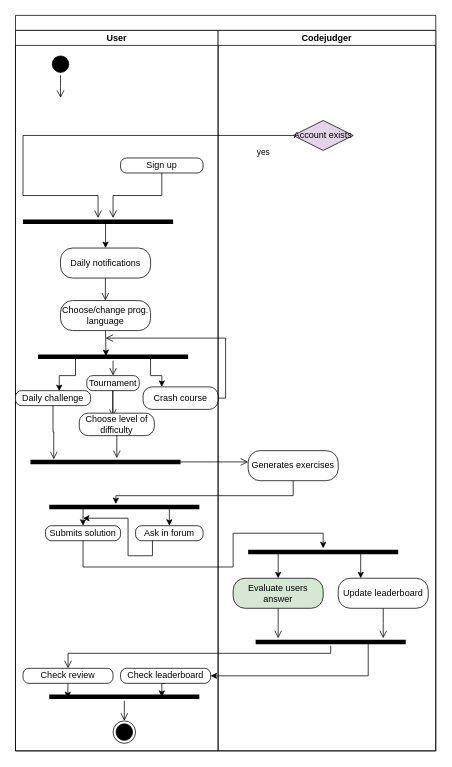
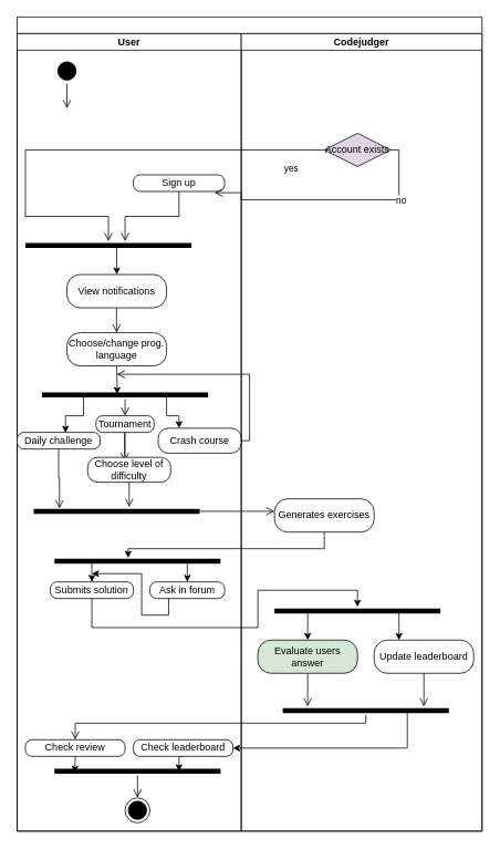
  <mxCell id="0" value="" />
  <mxCell id="1" parent="0" />
  <mxCell id="2" value="" style="swimlane;childLayout=stackLayout;resizeParent=1;resizeParentMax=0;startSize=20;" parent="1" vertex="1"><mxGeometry x="20" y="20" width="560" height="980" as="geometry" /></mxCell>
  <mxCell id="3" value="User" style="swimlane;startSize=20;" parent="2" vertex="1"><mxGeometry y="20" width="270" height="960" as="geometry" /></mxCell>
  <mxCell id="4" value="" style="ellipse;html=1;shape=startState;fillColor=#000000;strokeColor=#000000;" parent="3" vertex="1"><mxGeometry x="45" y="30" width="30" height="30" as="geometry" /></mxCell>
  <mxCell id="5" value="" style="edgeStyle=orthogonalEdgeStyle;html=1;verticalAlign=bottom;endArrow=open;endSize=8;strokeColor=#000000;rounded=0;" parent="3" source="4" edge="1"><mxGeometry relative="1" as="geometry"><mxPoint x="60" y="90" as="targetPoint" /></mxGeometry></mxCell>
  <mxCell id="6" value="Sign up" style="rounded=1;whiteSpace=wrap;html=1;arcSize=40;fontColor=#000000;fillColor=#FFFFFF;strokeColor=#000000;" parent="3" vertex="1"><mxGeometry x="140" y="170" width="110" height="20" as="geometry" /></mxCell>
  <mxCell id="7" style="edgeStyle=orthogonalEdgeStyle;rounded=0;orthogonalLoop=1;jettySize=auto;html=1;exitX=0.25;exitY=0.5;exitDx=0;exitDy=0;exitPerimeter=0;entryX=0.5;entryY=0;entryDx=0;entryDy=0;" parent="3" source="8" target="10" edge="1"><mxGeometry relative="1" as="geometry"><Array as="points"><mxPoint x="120" y="255" /><mxPoint x="120" y="290" /></Array></mxGeometry></mxCell>
  <mxCell id="8" value="" style="shape=line;html=1;strokeWidth=6;strokeColor=#000000;" parent="3" vertex="1"><mxGeometry x="10" y="250" width="200" height="10" as="geometry" /></mxCell>
  <mxCell id="9" value="" style="edgeStyle=orthogonalEdgeStyle;html=1;verticalAlign=bottom;endArrow=open;endSize=8;strokeColor=#000000;rounded=0;" parent="3" source="6" target="8" edge="1"><mxGeometry relative="1" as="geometry"><mxPoint x="110" y="220" as="targetPoint" /><Array as="points"><mxPoint x="195" y="220" /><mxPoint x="130" y="220" /></Array></mxGeometry></mxCell>
- <mxCell id="10" value="Daily notifications" style="rounded=1;whiteSpace=wrap;html=1;arcSize=40;fontColor=#000000;fillColor=#FFFFFF;strokeColor=#000000;" parent="3" vertex="1"><mxGeometry x="60" y="290" width="120" height="40" as="geometry" /></mxCell>
+ <mxCell id="10" value="View notifications" style="rounded=1;whiteSpace=wrap;html=1;arcSize=40;fontColor=#000000;fillColor=#FFFFFF;strokeColor=#000000;" parent="3" vertex="1"><mxGeometry x="60" y="290" width="120" height="40" as="geometry" /></mxCell>
  <mxCell id="11" style="edgeStyle=orthogonalEdgeStyle;rounded=0;orthogonalLoop=1;jettySize=auto;html=1;exitX=0.5;exitY=1;exitDx=0;exitDy=0;entryX=0.453;entryY=0.393;entryDx=0;entryDy=0;entryPerimeter=0;" parent="3" source="12" target="16" edge="1"><mxGeometry relative="1" as="geometry" /></mxCell>
  <mxCell id="12" value="Choose/change prog. language" style="rounded=1;whiteSpace=wrap;html=1;arcSize=40;fontColor=#000000;fillColor=#FFFFFF;strokeColor=#000000;" parent="3" vertex="1"><mxGeometry x="60" y="360" width="120" height="40" as="geometry" /></mxCell>
  <mxCell id="13" value="" style="edgeStyle=orthogonalEdgeStyle;html=1;verticalAlign=bottom;endArrow=open;endSize=8;strokeColor=#000000;rounded=0;" parent="3" edge="1"><mxGeometry relative="1" as="geometry"><mxPoint x="119.77" y="360" as="targetPoint" /><mxPoint x="119.77" y="330" as="sourcePoint" /></mxGeometry></mxCell>
  <mxCell id="14" style="edgeStyle=orthogonalEdgeStyle;rounded=0;orthogonalLoop=1;jettySize=auto;html=1;exitX=0.75;exitY=0.5;exitDx=0;exitDy=0;exitPerimeter=0;entryX=0.25;entryY=0;entryDx=0;entryDy=0;" parent="3" source="16" target="19" edge="1"><mxGeometry relative="1" as="geometry" /></mxCell>
  <mxCell id="15" style="edgeStyle=orthogonalEdgeStyle;rounded=0;orthogonalLoop=1;jettySize=auto;html=1;exitX=0.25;exitY=0.5;exitDx=0;exitDy=0;exitPerimeter=0;entryX=0.583;entryY=0.03;entryDx=0;entryDy=0;entryPerimeter=0;" parent="3" source="16" target="20" edge="1"><mxGeometry relative="1" as="geometry" /></mxCell>
  <mxCell id="16" value="" style="shape=line;html=1;strokeWidth=6;strokeColor=#000000;" parent="3" vertex="1"><mxGeometry x="30" y="430" width="200" height="10" as="geometry" /></mxCell>
  <mxCell id="17" value="Tournament" style="rounded=1;whiteSpace=wrap;html=1;arcSize=40;fontColor=#000000;fillColor=#FFFFFF;strokeColor=#000000;" parent="3" vertex="1"><mxGeometry x="95" y="460" width="70" height="20" as="geometry" /></mxCell>
  <mxCell id="18" value="" style="edgeStyle=orthogonalEdgeStyle;html=1;verticalAlign=bottom;endArrow=open;endSize=8;strokeColor=#000000;rounded=0;" parent="3" source="16" target="17" edge="1"><mxGeometry relative="1" as="geometry"><mxPoint x="130" y="470" as="targetPoint" /></mxGeometry></mxCell>
  <mxCell id="19" value="Crash course" style="rounded=1;whiteSpace=wrap;html=1;arcSize=40;fontColor=#000000;fillColor=#FFFFFF;strokeColor=#000000;" parent="3" vertex="1"><mxGeometry x="170" y="475" width="100" height="30" as="geometry" /></mxCell>
  <mxCell id="20" value="Daily challenge" style="rounded=1;whiteSpace=wrap;html=1;arcSize=40;fontColor=#000000;fillColor=#FFFFFF;strokeColor=#000000;" parent="3" vertex="1"><mxGeometry y="480" width="100" height="20" as="geometry" /></mxCell>
  <mxCell id="21" value="" style="edgeStyle=orthogonalEdgeStyle;html=1;verticalAlign=bottom;endArrow=open;endSize=8;strokeColor=#000000;rounded=0;startArrow=none;" parent="3" source="22" edge="1"><mxGeometry relative="1" as="geometry"><mxPoint x="129.722" y="515" as="targetPoint" /><mxPoint x="129.72" y="480" as="sourcePoint" /><Array as="points"><mxPoint x="130" y="480" /></Array></mxGeometry></mxCell>
  <mxCell id="22" value="Choose level of difficulty" style="rounded=1;whiteSpace=wrap;html=1;arcSize=40;fontColor=#000000;fillColor=#FFFFFF;strokeColor=#000000;" parent="3" vertex="1"><mxGeometry x="85" y="510" width="100" height="30" as="geometry" /></mxCell>
  <mxCell id="23" value="" style="shape=line;html=1;strokeWidth=6;strokeColor=#000000;" parent="3" vertex="1"><mxGeometry x="20" y="570" width="200" height="10" as="geometry" /></mxCell>
  <mxCell id="24" value="" style="edgeStyle=orthogonalEdgeStyle;html=1;verticalAlign=bottom;endArrow=open;endSize=8;strokeColor=#000000;rounded=0;" parent="3" source="23" edge="1"><mxGeometry relative="1" as="geometry"><mxPoint x="310" y="575" as="targetPoint" /></mxGeometry></mxCell>
  <mxCell id="25" value="" style="edgeStyle=orthogonalEdgeStyle;html=1;verticalAlign=bottom;endArrow=open;endSize=8;strokeColor=#000000;rounded=0;entryX=0.155;entryY=0.157;entryDx=0;entryDy=0;entryPerimeter=0;" parent="3" source="20" target="23" edge="1"><mxGeometry relative="1" as="geometry"><mxPoint x="50" y="520" as="targetPoint" /><Array as="points"><mxPoint x="50" y="535" /><mxPoint x="51" y="535" /></Array></mxGeometry></mxCell>
  <mxCell id="26" value="Submits solution" style="rounded=1;whiteSpace=wrap;html=1;arcSize=40;fontColor=#000000;fillColor=#FFFFFF;strokeColor=#000000;" parent="3" vertex="1"><mxGeometry x="40" y="660" width="100" height="20" as="geometry" /></mxCell>
  <mxCell id="27" style="edgeStyle=orthogonalEdgeStyle;rounded=0;orthogonalLoop=1;jettySize=auto;html=1;exitX=0.25;exitY=0.5;exitDx=0;exitDy=0;exitPerimeter=0;entryX=0.5;entryY=0;entryDx=0;entryDy=0;" parent="3" source="29" target="26" edge="1"><mxGeometry relative="1" as="geometry" /></mxCell>
  <mxCell id="28" style="edgeStyle=orthogonalEdgeStyle;rounded=0;orthogonalLoop=1;jettySize=auto;html=1;exitX=0.75;exitY=0.5;exitDx=0;exitDy=0;exitPerimeter=0;entryX=0.5;entryY=0;entryDx=0;entryDy=0;" parent="3" source="29" target="30" edge="1"><mxGeometry relative="1" as="geometry" /></mxCell>
  <mxCell id="29" value="" style="shape=line;html=1;strokeWidth=6;strokeColor=#000000;" parent="3" vertex="1"><mxGeometry x="45" y="630" width="200" height="10" as="geometry" /></mxCell>
  <mxCell id="30" value="Ask in forum" style="rounded=1;whiteSpace=wrap;html=1;arcSize=40;fontColor=#000000;fillColor=#FFFFFF;strokeColor=#000000;gradientColor=#ffffff;" parent="3" vertex="1"><mxGeometry x="160" y="660" width="90" height="20" as="geometry" /></mxCell>
  <mxCell id="31" style="edgeStyle=orthogonalEdgeStyle;rounded=0;orthogonalLoop=1;jettySize=auto;html=1;exitX=0.5;exitY=1;exitDx=0;exitDy=0;entryX=0.123;entryY=0.689;entryDx=0;entryDy=0;entryPerimeter=0;" parent="3" source="32" target="35" edge="1"><mxGeometry relative="1" as="geometry" /></mxCell>
  <mxCell id="32" value="Check review" style="rounded=1;whiteSpace=wrap;html=1;arcSize=40;fontColor=#000000;fillColor=#FFFFFF;strokeColor=#000000;" parent="3" vertex="1"><mxGeometry x="10" y="850" width="120" height="20" as="geometry" /></mxCell>
  <mxCell id="33" style="edgeStyle=orthogonalEdgeStyle;rounded=0;orthogonalLoop=1;jettySize=auto;html=1;exitX=0.5;exitY=1;exitDx=0;exitDy=0;entryX=0.75;entryY=0.5;entryDx=0;entryDy=0;entryPerimeter=0;" parent="3" source="34" target="35" edge="1"><mxGeometry relative="1" as="geometry" /></mxCell>
  <mxCell id="34" value="Check leaderboard" style="rounded=1;whiteSpace=wrap;html=1;arcSize=40;fontColor=#000000;fillColor=#FFFFFF;strokeColor=#000000;" parent="3" vertex="1"><mxGeometry x="140" y="850" width="120" height="20" as="geometry" /></mxCell>
  <mxCell id="35" value="" style="shape=line;html=1;strokeWidth=6;strokeColor=#000000;" parent="3" vertex="1"><mxGeometry x="45" y="883" width="200" height="10" as="geometry" /></mxCell>
  <mxCell id="36" value="" style="edgeStyle=orthogonalEdgeStyle;html=1;verticalAlign=bottom;endArrow=open;endSize=8;strokeColor=#000000;rounded=0;" parent="3" source="35" edge="1"><mxGeometry relative="1" as="geometry"><mxPoint x="145" y="920" as="targetPoint" /></mxGeometry></mxCell>
  <mxCell id="37" value="" style="ellipse;html=1;shape=endState;fillColor=#000000;strokeColor=#000000;" parent="3" vertex="1"><mxGeometry x="130" y="920" width="30" height="30" as="geometry" /></mxCell>
  <mxCell id="38" value="Codejudger" style="swimlane;startSize=20;" parent="2" vertex="1"><mxGeometry x="270" y="20" width="290" height="960" as="geometry" /></mxCell>
  <mxCell id="39" value="Account exists" style="rhombus;whiteSpace=wrap;html=1;fillColor=#e1d5e7;strokeColor=#000000;" parent="38" vertex="1"><mxGeometry x="100" y="120" width="80" height="40" as="geometry" /></mxCell>
  <mxCell id="40" value="" style="edgeStyle=orthogonalEdgeStyle;html=1;verticalAlign=bottom;endArrow=open;endSize=8;strokeColor=#000000;rounded=0;" parent="38" source="19" edge="1"><mxGeometry relative="1" as="geometry"><mxPoint x="-150" y="410" as="targetPoint" /><Array as="points"><mxPoint x="10" y="490" /><mxPoint x="10" y="410" /></Array></mxGeometry></mxCell>
  <mxCell id="41" value="Generates exercises" style="rounded=1;whiteSpace=wrap;html=1;arcSize=40;fontColor=#000000;fillColor=#FFFFFF;strokeColor=#000000;" parent="38" vertex="1"><mxGeometry x="40" y="560" width="120" height="40" as="geometry" /></mxCell>
  <mxCell id="42" value="Evaluate users answer" style="rounded=1;whiteSpace=wrap;html=1;arcSize=40;fontColor=#000000;fillColor=#d5e8d4;strokeColor=#000000;" parent="38" vertex="1"><mxGeometry x="20" y="730" width="120" height="40" as="geometry" /></mxCell>
  <mxCell id="43" value="" style="edgeStyle=orthogonalEdgeStyle;html=1;verticalAlign=bottom;endArrow=open;endSize=8;strokeColor=#000000;rounded=0;" parent="38" source="42" edge="1"><mxGeometry relative="1" as="geometry"><mxPoint x="80" y="810" as="targetPoint" /><Array as="points"><mxPoint x="80" y="800" /></Array></mxGeometry></mxCell>
  <mxCell id="44" value="Update leaderboard" style="rounded=1;whiteSpace=wrap;html=1;arcSize=40;fontColor=#000000;fillColor=#FFFFFF;strokeColor=#000000;" parent="38" vertex="1"><mxGeometry x="160" y="730" width="120" height="40" as="geometry" /></mxCell>
  <mxCell id="45" value="" style="edgeStyle=orthogonalEdgeStyle;html=1;verticalAlign=bottom;endArrow=open;endSize=8;strokeColor=#000000;rounded=0;" parent="38" source="44" edge="1"><mxGeometry relative="1" as="geometry"><mxPoint x="220" y="810" as="targetPoint" /></mxGeometry></mxCell>
  <mxCell id="46" style="edgeStyle=orthogonalEdgeStyle;rounded=0;orthogonalLoop=1;jettySize=auto;html=1;exitX=0.25;exitY=0.5;exitDx=0;exitDy=0;exitPerimeter=0;entryX=0.5;entryY=0;entryDx=0;entryDy=0;" parent="38" source="48" target="42" edge="1"><mxGeometry relative="1" as="geometry" /></mxCell>
  <mxCell id="47" style="edgeStyle=orthogonalEdgeStyle;rounded=0;orthogonalLoop=1;jettySize=auto;html=1;exitX=0.75;exitY=0.5;exitDx=0;exitDy=0;exitPerimeter=0;entryX=0.25;entryY=0;entryDx=0;entryDy=0;" parent="38" source="48" target="44" edge="1"><mxGeometry relative="1" as="geometry" /></mxCell>
  <mxCell id="48" value="" style="shape=line;html=1;strokeWidth=6;strokeColor=#000000;" parent="38" vertex="1"><mxGeometry x="40" y="690" width="200" height="10" as="geometry" /></mxCell>
  <mxCell id="49" value="" style="shape=line;html=1;strokeWidth=6;strokeColor=#000000;" parent="38" vertex="1"><mxGeometry x="50" y="810" width="200" height="10" as="geometry" /></mxCell>
  <mxCell id="50" value="yes" style="edgeStyle=orthogonalEdgeStyle;html=1;align=left;verticalAlign=top;endArrow=open;endSize=8;strokeColor=#000000;rounded=0;" parent="2" source="39" edge="1"><mxGeometry x="-0.825" y="10" relative="1" as="geometry"><mxPoint x="110" y="270" as="targetPoint" /><Array as="points"><mxPoint x="10" y="160" /><mxPoint x="10" y="240" /></Array><mxPoint as="offset" /></mxGeometry></mxCell>
+ <mxCell id="51" value="no" style="edgeStyle=orthogonalEdgeStyle;html=1;align=left;verticalAlign=bottom;endArrow=open;endSize=8;strokeColor=#000000;rounded=0;entryX=0.887;entryY=1.074;entryDx=0;entryDy=0;entryPerimeter=0;exitX=1;exitY=0.5;exitDx=0;exitDy=0;" parent="2" source="39" target="6" edge="1"><mxGeometry x="-0.501" y="10" relative="1" as="geometry"><mxPoint x="210" y="230" as="targetPoint" /><Array as="points"><mxPoint x="460" y="160" /><mxPoint x="460" y="220" /><mxPoint x="270" y="220" /><mxPoint x="270" y="212" /></Array><mxPoint as="offset" /></mxGeometry></mxCell>
  <mxCell id="52" style="edgeStyle=orthogonalEdgeStyle;rounded=0;orthogonalLoop=1;jettySize=auto;html=1;exitX=0.5;exitY=1;exitDx=0;exitDy=0;entryX=0.444;entryY=0.11;entryDx=0;entryDy=0;entryPerimeter=0;" parent="2" source="41" target="29" edge="1"><mxGeometry relative="1" as="geometry"><Array as="points"><mxPoint x="370" y="640" /><mxPoint x="134" y="640" /></Array></mxGeometry></mxCell>
  <mxCell id="53" style="edgeStyle=orthogonalEdgeStyle;rounded=0;orthogonalLoop=1;jettySize=auto;html=1;exitX=0.5;exitY=1;exitDx=0;exitDy=0;" parent="2" source="26" target="48" edge="1"><mxGeometry relative="1" as="geometry"><mxPoint x="390" y="690" as="targetPoint" /><Array as="points"><mxPoint x="90" y="735" /><mxPoint x="290" y="735" /><mxPoint x="290" y="690" /><mxPoint x="410" y="690" /></Array></mxGeometry></mxCell>
  <mxCell id="54" value="" style="edgeStyle=orthogonalEdgeStyle;html=1;verticalAlign=bottom;endArrow=open;endSize=8;strokeColor=#000000;rounded=0;" parent="2" source="49" target="32" edge="1"><mxGeometry relative="1" as="geometry"><mxPoint x="40" y="880" as="targetPoint" /><Array as="points"><mxPoint x="420" y="850" /><mxPoint x="70" y="850" /></Array></mxGeometry></mxCell>
  <mxCell id="55" style="edgeStyle=orthogonalEdgeStyle;rounded=0;orthogonalLoop=1;jettySize=auto;html=1;exitX=0.75;exitY=0.5;exitDx=0;exitDy=0;exitPerimeter=0;entryX=1;entryY=0.5;entryDx=0;entryDy=0;" parent="2" source="49" target="34" edge="1"><mxGeometry relative="1" as="geometry"><mxPoint x="470.333" y="890" as="targetPoint" /><Array as="points"><mxPoint x="470" y="880" /></Array></mxGeometry></mxCell>
  <mxCell id="56" value="" style="edgeStyle=orthogonalEdgeStyle;html=1;verticalAlign=bottom;endArrow=open;endSize=8;strokeColor=#000000;rounded=0;" parent="1" source="22" edge="1"><mxGeometry relative="1" as="geometry"><mxPoint x="155" y="610" as="targetPoint" /><Array as="points"><mxPoint x="155" y="590" /><mxPoint x="155" y="590" /></Array></mxGeometry></mxCell>
  <mxCell id="57" style="edgeStyle=orthogonalEdgeStyle;rounded=0;orthogonalLoop=1;jettySize=auto;html=1;exitX=0.25;exitY=1;exitDx=0;exitDy=0;" parent="1" source="30" edge="1"><mxGeometry relative="1" as="geometry"><mxPoint x="110" y="690" as="targetPoint" /><Array as="points"><mxPoint x="202" y="740" /><mxPoint x="170" y="740" /></Array></mxGeometry></mxCell>
